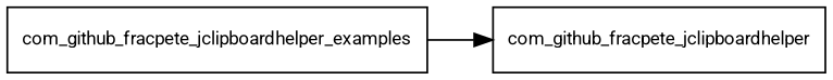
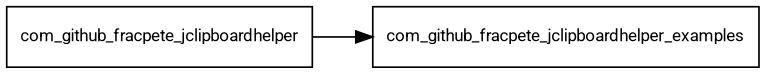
  digraph {
    rankdir=LR
    fontname=Roboto
    node [fontsize=10.0 shape=box fontname=Roboto]
    com_github_fracpete_jclipboardhelper_examples
    com_github_fracpete_jclipboardhelper
-   com_github_fracpete_jclipboardhelper_examples -> com_github_fracpete_jclipboardhelper [fontname=Roboto]
+   com_github_fracpete_jclipboardhelper -> com_github_fracpete_jclipboardhelper_examples [fontname=Roboto]
  }
